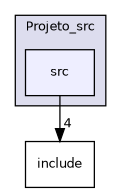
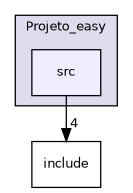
  digraph {
    compound=true
    node [fontname=Helvetica fontsize=10 shape=box]
    n1 [fillcolor="#eeeeff" label=src pencolor=black style=filled]
    n2 [label=include]
    subgraph cluster_1 {
      bgcolor="#ddddee"
      fontname=Helvetica
      fontsize=10
-     label=Projeto_src
+     label=Projeto_easy
      pencolor=black
      n1
    }
    n1 -> n2 [headlabel=4 labeldistance=1.5 labelfontname=Helvetica labelfontsize=10]
  }
